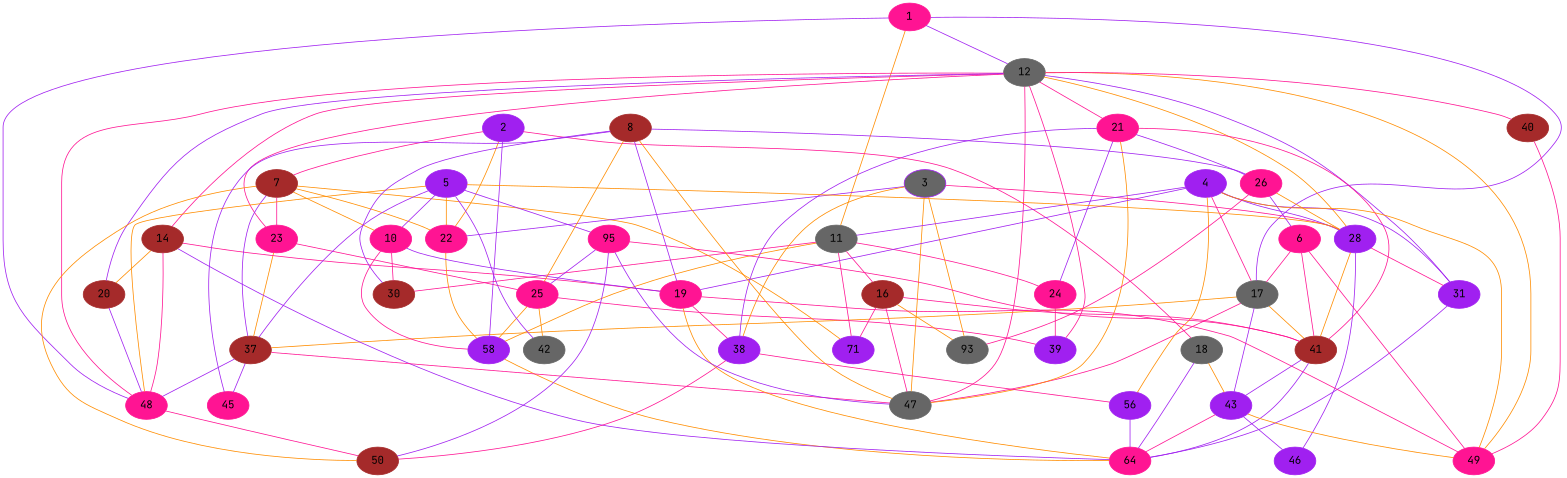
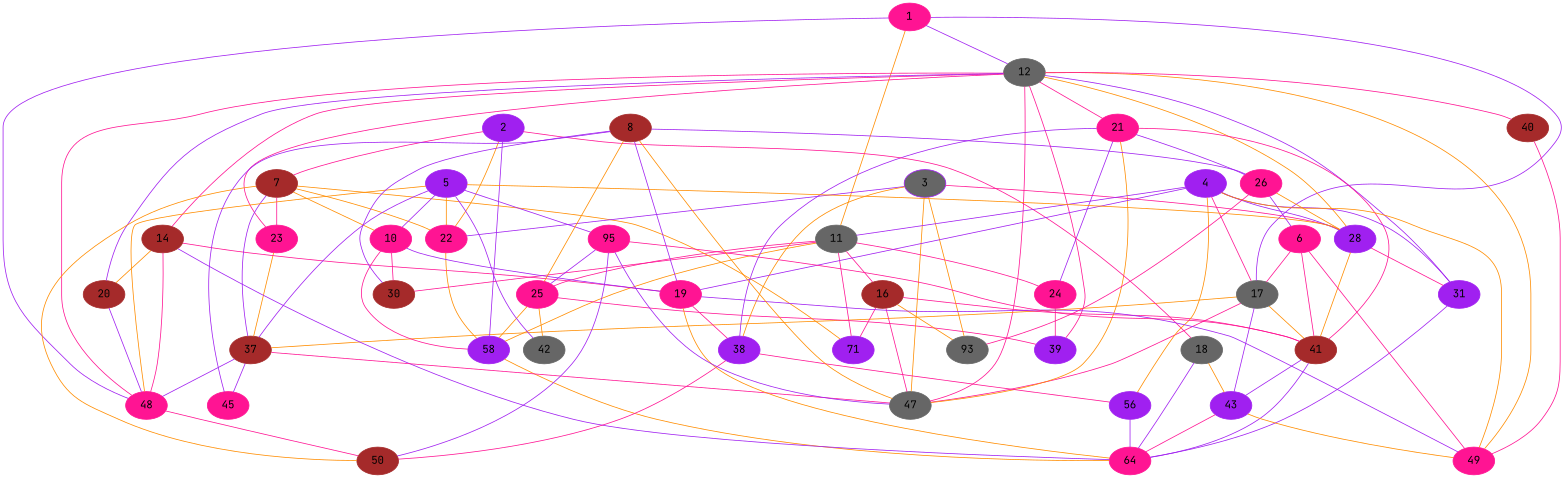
  graph {
    fontname="JetBrains Mono"
    node [color=deeppink fontname="JetBrains Mono" style=filled]
    edge [color=deeppink fontname="JetBrains Mono"]
    1 [super="+34"]
    11 [color=gray40 super="+27"]
    12 [color=gray40 super="+68"]
    17 [color=gray40 super="+72"]
    48 [super="+61"]
    58 [color=purple]
    71 [color=purple]
    25
    30 [color=brown]
    16 [color=brown super="+66"]
    24
    28 [color=purple super="+54"]
    47 [color=gray40 super="+63"]
    31 [color=purple super="+70"]
    49 [super="+69"]
    23
    14 [color=brown super="+44"]
    20 [color=brown super="+55"]
    21
    39 [color=purple]
    40 [color=brown]
    37 [color=brown super="+59"]
    41 [color=brown super="+52"]
    43 [color=purple super="+57"]
    50 [color=brown]
    2 [color=purple super="+60"]
    7 [color=brown super="+32"]
    18 [color=gray40]
    22
    10 [super="+62"]
    64 [super="+65"]
    3 [color=purple fillcolor=gray40 super="+29"]
    38 [color=purple super="+73"]
    n34 [color=gray40 label=93]
-   46 [color=purple]
    56 [color=purple]
    4 [color=purple super="+36"]
    19 [super="+33"]
    5 [color=purple super="+35"]
    n40 [label=95 super="+51"]
    42 [color=gray40]
    45
    6 [super="+13"]
    8 [color=brown super="+9"]
    26 [super="+67"]
    1 -- 11 [color=darkorange]
    1 -- 12 [color=purple]
    1 -- 17 [color=purple]
    1 -- 48 [color=purple]
    11 -- 58 [color=darkorange]
    11 -- 71
-   23 -- 25
+   11 -- 25
    11 -- 30
    11 -- 16
    11 -- 24
    12 -- 48
    12 -- 28 [color=darkorange]
    12 -- 47
    12 -- 31 [color=purple]
    12 -- 49 [color=darkorange]
    12 -- 23
    12 -- 14
    12 -- 20 [color=purple]
    12 -- 21
    12 -- 39
    12 -- 40
    17 -- 47
    17 -- 37 [color=darkorange]
    17 -- 41 [color=darkorange]
    17 -- 43 [color=purple]
    48 -- 50
    58 -- 64 [color=darkorange]
    25 -- 58 [color=darkorange]
    25 -- 39
    25 -- 42 [color=darkorange]
    16 -- 71
    16 -- 47
    16 -- 41
    16 -- n34 [color=darkorange]
    24 -- 39
    28 -- 31
    28 -- 41 [color=darkorange]
-   28 -- 46 [color=purple]
    31 -- 64 [color=purple]
    23 -- 37 [color=darkorange]
    14 -- 48
    14 -- 20 [color=darkorange]
    14 -- 64 [color=purple]
    14 -- 19
    20 -- 48 [color=purple]
    21 -- 24 [color=purple]
    21 -- 47 [color=darkorange]
    21 -- 41
    21 -- 38 [color=purple]
    21 -- 26 [color=purple]
    40 -- 49
    37 -- 48 [color=purple]
    37 -- 47
    37 -- 45 [color=purple]
    41 -- 43 [color=purple]
    41 -- 64 [color=purple]
    43 -- 49 [color=darkorange]
    43 -- 64
-   43 -- 46 [color=purple]
    2 -- 58 [color=purple]
    2 -- 7
    2 -- 18
    2 -- 22 [color=darkorange]
    7 -- 71 [color=darkorange]
    7 -- 23
    7 -- 37 [color=purple]
    7 -- 50 [color=darkorange]
    7 -- 22 [color=darkorange]
    7 -- 10 [color=darkorange]
    18 -- 43 [color=darkorange]
    18 -- 64 [color=purple]
    22 -- 58 [color=darkorange]
    10 -- 58
    10 -- 30
    10 -- 19 [color=purple]
    3 -- 28
    3 -- 47 [color=darkorange]
    3 -- 22 [color=purple]
    3 -- 38 [color=darkorange]
    3 -- n34 [color=darkorange]
    38 -- 50
    38 -- 56
    56 -- 64 [color=purple weight=2]
    4 -- 11 [color=purple]
    4 -- 17
    4 -- 28 [color=purple]
    4 -- 31 [color=purple]
    4 -- 49 [color=darkorange]
    4 -- 56 [color=darkorange]
    4 -- 19 [color=purple]
-   19 -- 49
+   19 -- 49 [color=purple]
    19 -- 64 [color=darkorange]
    19 -- 38
    5 -- 48 [color=darkorange]
    5 -- 28 [color=darkorange]
    5 -- 37 [color=purple]
    5 -- 22 [color=darkorange]
    5 -- 10 [color=purple]
    5 -- n40 [color=purple]
    5 -- 42 [color=purple]
    n40 -- 25 [color=purple]
    n40 -- 47 [color=purple]
    n40 -- 41
    n40 -- 50 [color=purple]
    6 -- 17
    6 -- 49
    6 -- 41
    8 -- 25 [color=darkorange]
    8 -- 30 [color=purple]
    8 -- 47 [color=darkorange]
    8 -- 19 [color=purple]
    8 -- 45 [color=purple]
    8 -- 26 [color=purple]
    26 -- 28 [color=darkorange]
    26 -- n34
    26 -- 6 [color=purple]
  }
